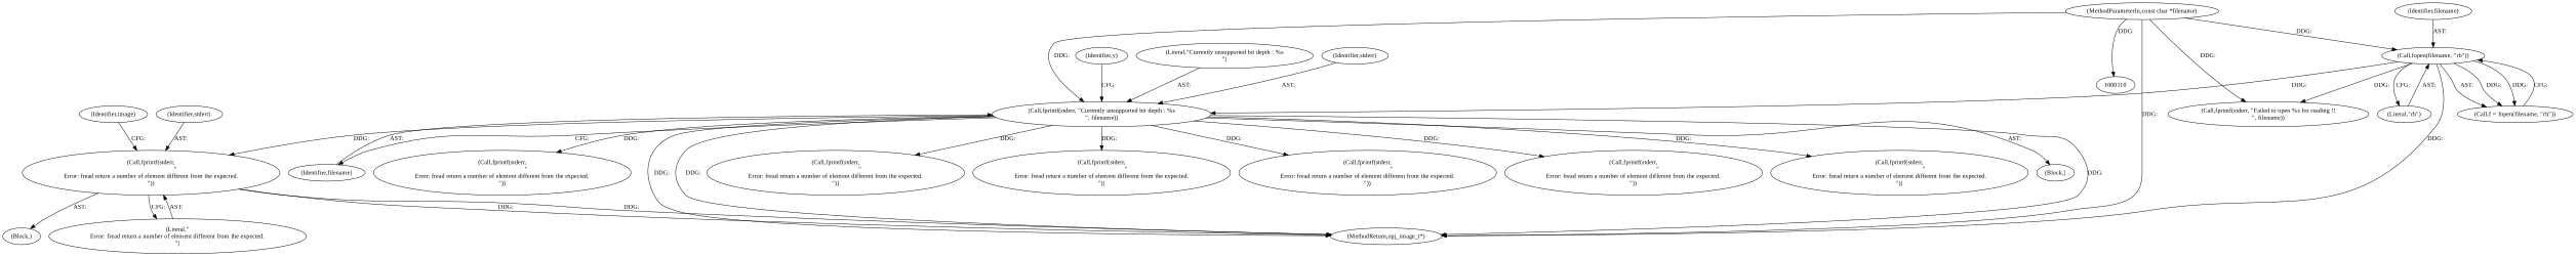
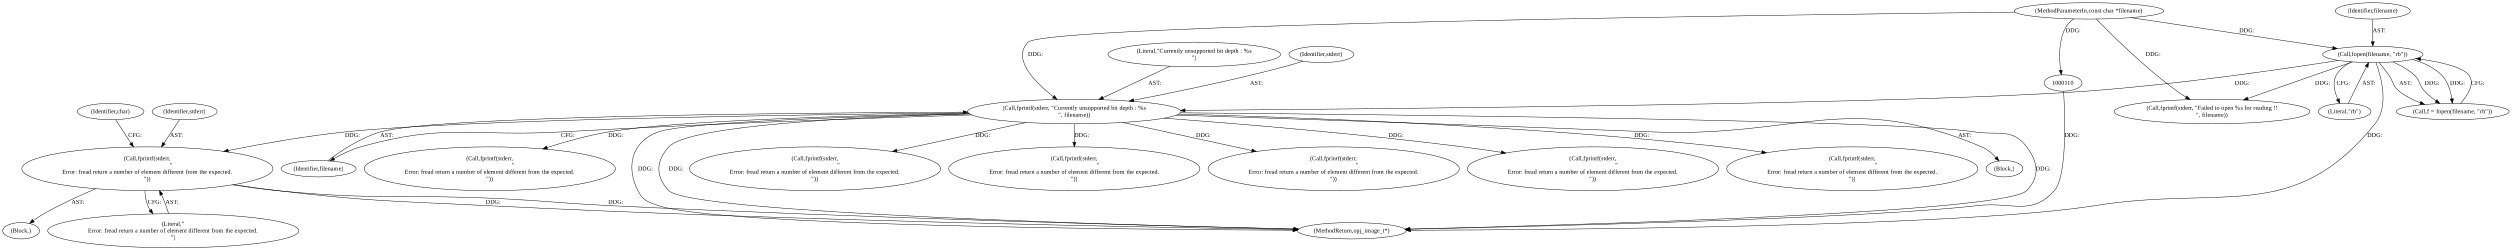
  digraph {
    fontname="Liberation Serif"
    node [fontname="Liberation Serif"]
    edge [fontname="Liberation Serif"]
    n1 [label="(Call,fprintf(stderr,\n                            \"\nError: fread return a number of element different from the expected.\n\"))"]
    n2 [label="(Block,)"]
    n3 [label="(MethodReturn,opj_image_t*)"]
    n4 [label="(Literal,\"\nError: fread return a number of element different from the expected.\n\")"]
    n5 [label="(Call,fprintf(stderr, \"Currently unsupported bit depth : %s\n\", filename))"]
    n6 [label="(Call,fprintf(stderr,\n                            \"\nError: fread return a number of element different from the expected.\n\"))"]
    n7 [label="(Call,fprintf(stderr,\n                            \"\nError: fread return a number of element different from the expected.\n\"))"]
    n8 [label="(Call,fprintf(stderr,\n                            \"\nError: fread return a number of element different from the expected.\n\"))"]
    n9 [label="(Call,fprintf(stderr,\n                            \"\nError: fread return a number of element different from the expected.\n\"))"]
    n10 [label="(Call,fprintf(stderr,\n                            \"\nError: fread return a number of element different from the expected.\n\"))"]
    n11 [label="(Block,)"]
    n12 [label="(Identifier,filename)"]
    n13 [label="(Call,fprintf(stderr,\n                            \"\nError: fread return a number of element different from the expected.\n\"))"]
    n14 [label="(Call,fopen(filename, \"rb\"))"]
    n15 [label="(Call,fprintf(stderr, \"Failed to open %s for reading !!\n\", filename))"]
    n16 [label="(Call,f = fopen(filename, \"rb\"))"]
    n17 [label="(Literal,\"rb\")"]
    n18 [label="(MethodParameterIn,const char *filename)"]
    1000110
    n20 [label="(Literal,\"Currently unsupported bit depth : %s\n\")"]
    n21 [label="(Identifier,stderr)"]
    n22 [label="(Identifier,stderr)"]
    n23 [label="(Identifier,filename)"]
-   n24 [label="(Identifier,y)"]
-   n25 [label="(Identifier,image)"]
+   n25 [label="(Identifier,char)"]
    n1 -> n2 [label="AST: "]
    n1 -> n3 [label="DDG: "]
    n1 -> n3 [label="DDG: "]
    n1 -> n4 [label="CFG: "]
    n4 -> n1 [label="AST: "]
    n5 -> n1 [label="DDG: "]
    n5 -> n3 [label="DDG: "]
    n5 -> n3 [label="DDG: "]
    n5 -> n3 [label="DDG: "]
    n5 -> n6 [label="DDG: "]
    n5 -> n7 [label="DDG: "]
    n5 -> n8 [label="DDG: "]
    n5 -> n9 [label="DDG: "]
    n5 -> n10 [label="DDG: "]
    n5 -> n11 [label="AST: "]
    n5 -> n12 [label="CFG: "]
    n5 -> n13 [label="DDG: "]
    n12 -> n5 [label="AST: "]
    n14 -> n3 [label="DDG: "]
    n14 -> n5 [label="DDG: "]
    n14 -> n15 [label="DDG: "]
    n14 -> n16 [label="AST: "]
    n14 -> n16 [label="DDG: "]
    n14 -> n16 [label="DDG: "]
    n14 -> n17 [label="CFG: "]
    n16 -> n14 [label="CFG: "]
    n17 -> n14 [label="AST: "]
-   n18 -> n3 [label="DDG: "]
+   1000110 -> n3 [label="DDG: "]
    n18 -> n5 [label="DDG: "]
    n18 -> n14 [label="DDG: "]
    n18 -> n15 [label="DDG: "]
    n18 -> 1000110 [label="DDG: "]
    n20 -> n5 [label="AST: "]
    n21 -> n1 [label="AST: "]
    n22 -> n5 [label="AST: "]
    n23 -> n14 [label="AST: "]
-   n24 -> n5 [label="CFG: "]
    n25 -> n1 [label="CFG: "]
  }
